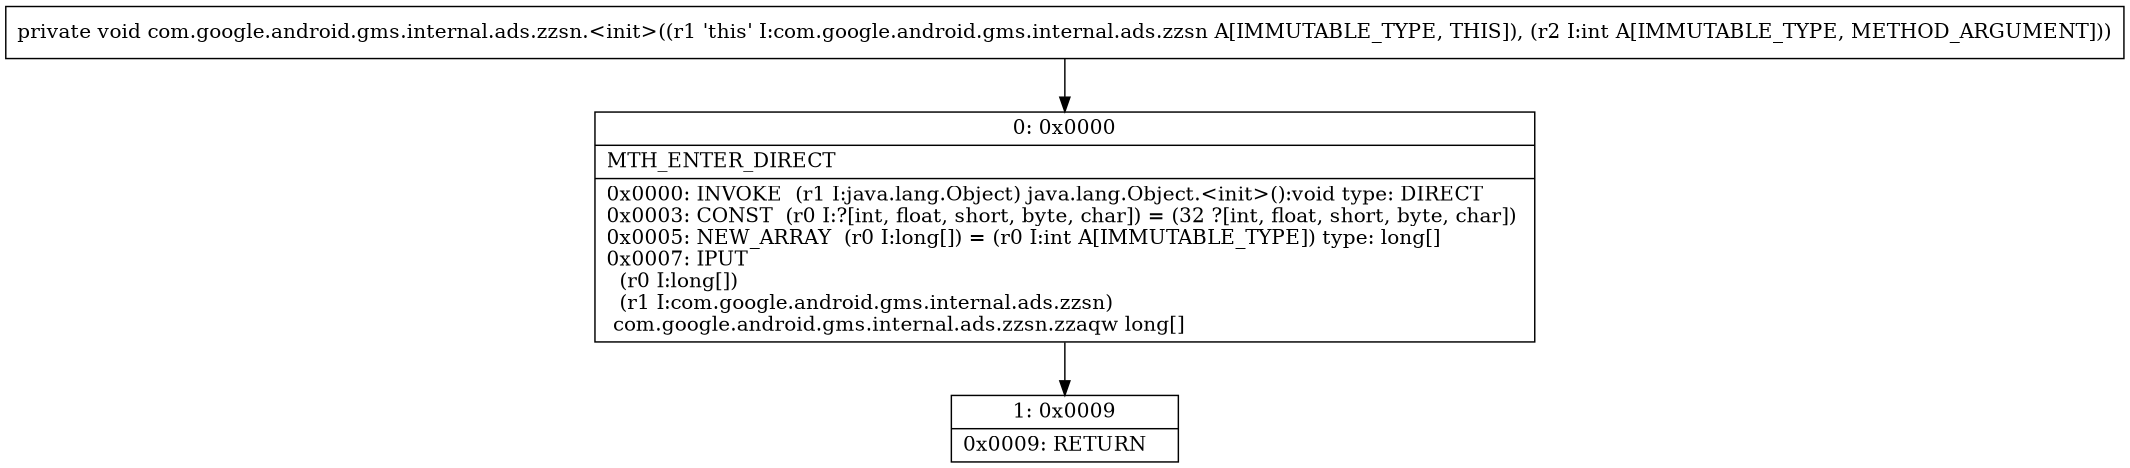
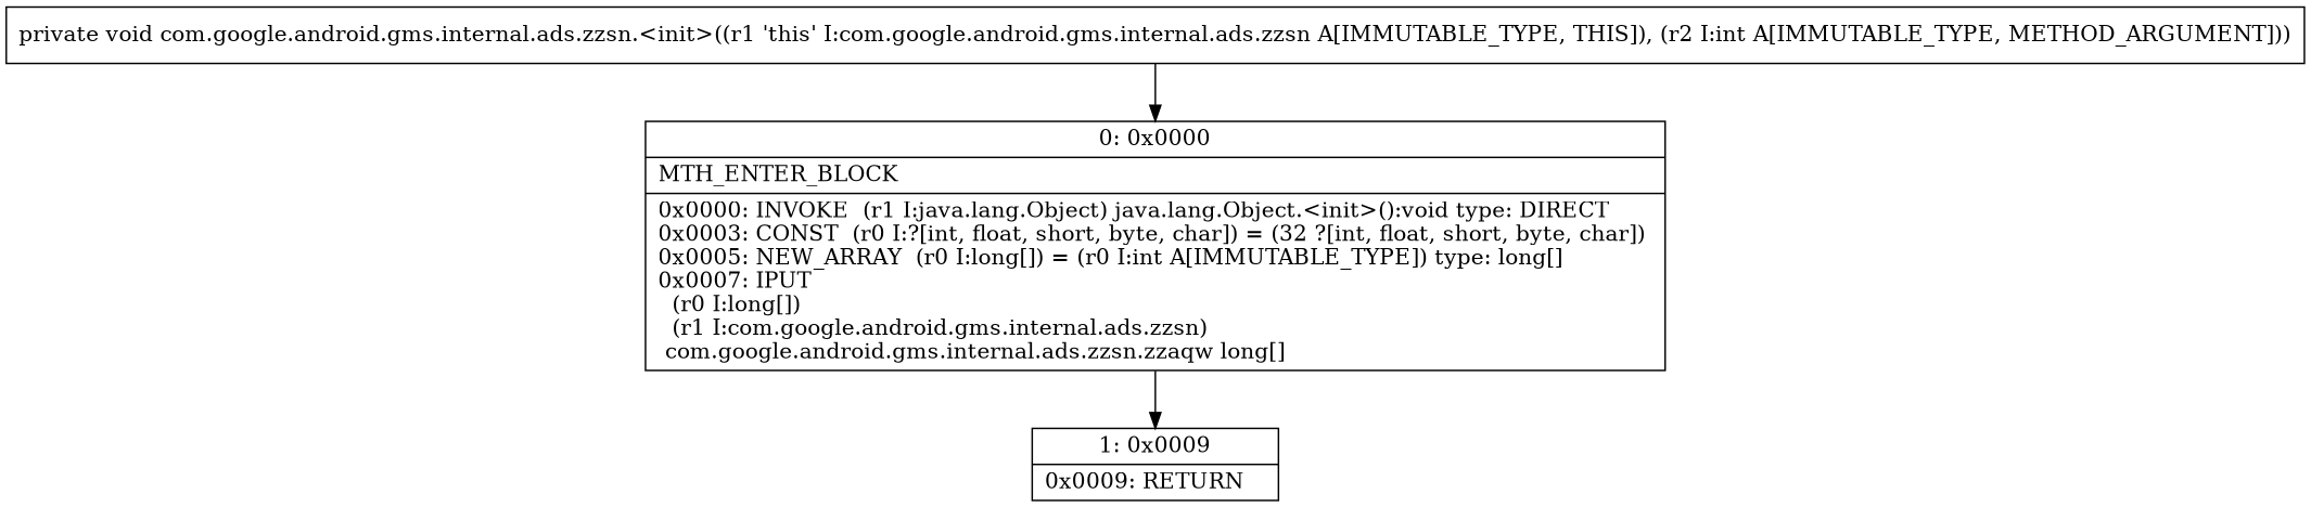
  digraph {
    node [shape=record]
-   n1 [label="{0\:\ 0x0000|MTH_ENTER_DIRECT\l|0x0000: INVOKE  (r1 I:java.lang.Object) java.lang.Object.\<init\>():void type: DIRECT \l0x0003: CONST  (r0 I:?[int, float, short, byte, char]) = (32 ?[int, float, short, byte, char]) \l0x0005: NEW_ARRAY  (r0 I:long[]) = (r0 I:int A[IMMUTABLE_TYPE]) type: long[] \l0x0007: IPUT  \l  (r0 I:long[])\l  (r1 I:com.google.android.gms.internal.ads.zzsn)\l com.google.android.gms.internal.ads.zzsn.zzaqw long[] \l}"]
+   n1 [label="{0\:\ 0x0000|MTH_ENTER_BLOCK\l|0x0000: INVOKE  (r1 I:java.lang.Object) java.lang.Object.\<init\>():void type: DIRECT \l0x0003: CONST  (r0 I:?[int, float, short, byte, char]) = (32 ?[int, float, short, byte, char]) \l0x0005: NEW_ARRAY  (r0 I:long[]) = (r0 I:int A[IMMUTABLE_TYPE]) type: long[] \l0x0007: IPUT  \l  (r0 I:long[])\l  (r1 I:com.google.android.gms.internal.ads.zzsn)\l com.google.android.gms.internal.ads.zzsn.zzaqw long[] \l}"]
    n2 [label="{1\:\ 0x0009|0x0009: RETURN   \l}"]
    n3 [label="{private void com.google.android.gms.internal.ads.zzsn.\<init\>((r1 'this' I:com.google.android.gms.internal.ads.zzsn A[IMMUTABLE_TYPE, THIS]), (r2 I:int A[IMMUTABLE_TYPE, METHOD_ARGUMENT])) }"]
    n1 -> n2
    n3 -> n1
  }
